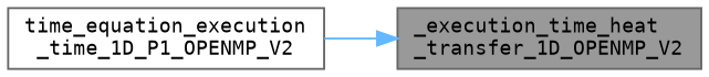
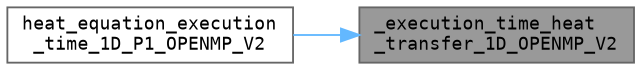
  digraph {
    rankdir=RL
    fontname="DejaVu Sans Mono"
    node [fontname="DejaVu Sans Mono" fontsize=10 shape=box style=filled]
    n1 [color=gray40 fillcolor=grey60 fontcolor=black height=0.2 label="_execution_time_heat\l_transfer_1D_OPENMP_V2" width=0.4]
-   n2 [color=grey40 fillcolor=white height=0.2 label="time_equation_execution\l_time_1D_P1_OPENMP_V2" width=0.4]
+   n2 [color=grey40 fillcolor=white height=0.2 label="heat_equation_execution\l_time_1D_P1_OPENMP_V2" width=0.4]
    n1 -> n2 [color=steelblue1 dir=back fontname="DejaVu Sans Mono" fontsize=10 labelfontname=Helvetica labelfontsize=10 style=solid]
  }
